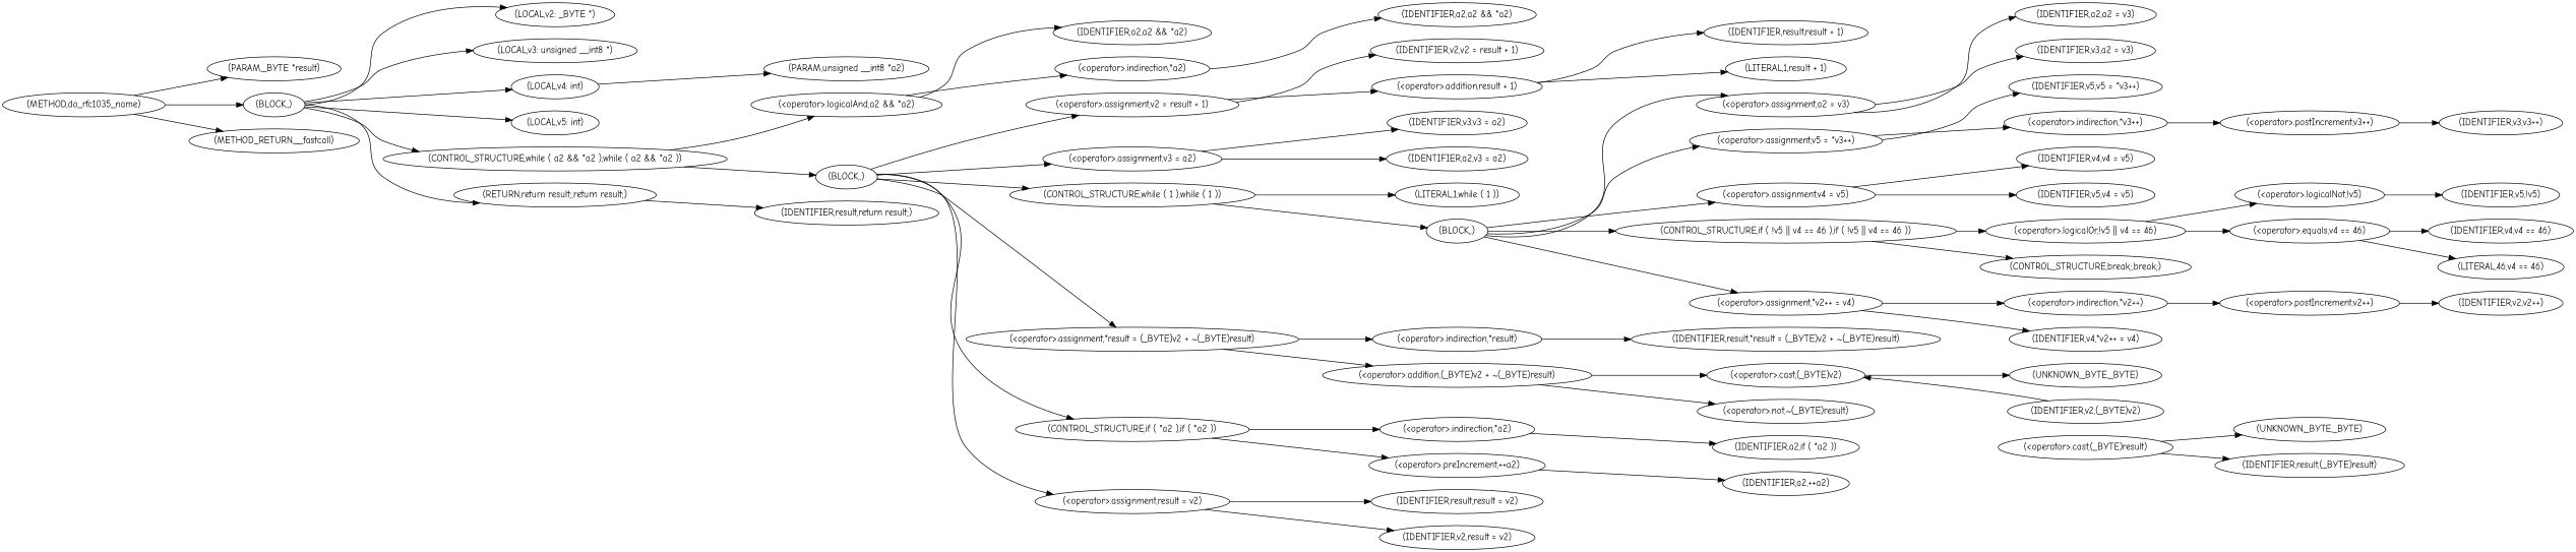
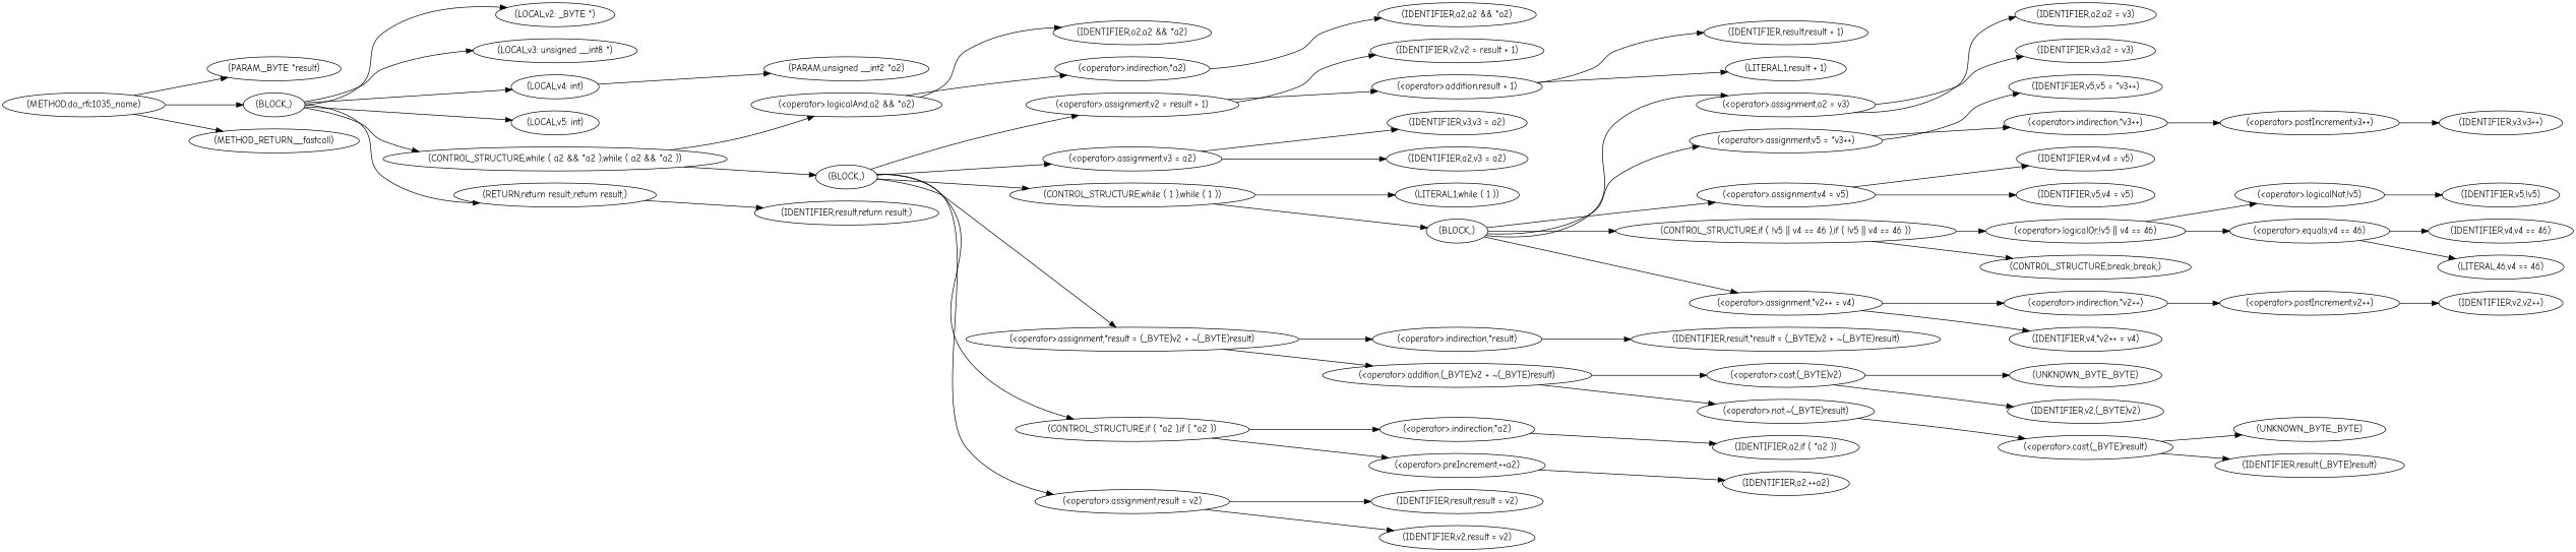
  digraph {
    fontname="Comic Neue"
    rankdir=LR
    node [fontname="Comic Neue"]
    edge [fontname="Comic Neue"]
    n1 [label="(METHOD,do_rfc1035_name)"]
    n2 [label="(PARAM,_BYTE *result)"]
    n3 [label="(BLOCK,,)"]
    n4 [label="(METHOD_RETURN,__fastcall)"]
-   n5 [label="(PARAM,unsigned __int8 *a2)"]
+   n5 [label="(PARAM,unsigned __int2 *a2)"]
    n6 [label="(LOCAL,v2: _BYTE *)"]
    n7 [label="(LOCAL,v3: unsigned __int8 *)"]
    n8 [label="(LOCAL,v4: int)"]
    n9 [label="(LOCAL,v5: int)"]
    n10 [label="(CONTROL_STRUCTURE,while ( a2 && *a2 ),while ( a2 && *a2 ))"]
    n11 [label="(RETURN,return result;,return result;)"]
    n12 [label="(<operator>.logicalAnd,a2 && *a2)"]
    n13 [label="(BLOCK,,)"]
    n14 [label="(IDENTIFIER,result,return result;)"]
    n15 [label="(IDENTIFIER,a2,a2 && *a2)"]
    n16 [label="(<operator>.indirection,*a2)"]
    n17 [label="(<operator>.assignment,v2 = result + 1)"]
    n18 [label="(<operator>.assignment,v3 = a2)"]
    n19 [label="(CONTROL_STRUCTURE,while ( 1 ),while ( 1 ))"]
    n20 [label="(<operator>.assignment,*result = (_BYTE)v2 + ~(_BYTE)result)"]
    n21 [label="(CONTROL_STRUCTURE,if ( *a2 ),if ( *a2 ))"]
    n22 [label="(<operator>.assignment,result = v2)"]
    n23 [label="(IDENTIFIER,a2,a2 && *a2)"]
    n24 [label="(IDENTIFIER,v2,v2 = result + 1)"]
    n25 [label="(<operator>.addition,result + 1)"]
    n26 [label="(IDENTIFIER,v3,v3 = a2)"]
    n27 [label="(IDENTIFIER,a2,v3 = a2)"]
    n28 [label="(LITERAL,1,while ( 1 ))"]
    n29 [label="(BLOCK,,)"]
    n30 [label="(<operator>.indirection,*result)"]
    n31 [label="(<operator>.addition,(_BYTE)v2 + ~(_BYTE)result)"]
    n32 [label="(<operator>.indirection,*a2)"]
    n33 [label="(<operator>.preIncrement,++a2)"]
    n34 [label="(IDENTIFIER,result,result = v2)"]
    n35 [label="(IDENTIFIER,v2,result = v2)"]
    n36 [label="(IDENTIFIER,result,result + 1)"]
    n37 [label="(LITERAL,1,result + 1)"]
    n38 [label="(<operator>.assignment,a2 = v3)"]
    n39 [label="(<operator>.assignment,v5 = *v3++)"]
    n40 [label="(<operator>.assignment,v4 = v5)"]
    n41 [label="(CONTROL_STRUCTURE,if ( !v5 || v4 == 46 ),if ( !v5 || v4 == 46 ))"]
    n42 [label="(<operator>.assignment,*v2++ = v4)"]
    n43 [label="(IDENTIFIER,a2,a2 = v3)"]
    n44 [label="(IDENTIFIER,v3,a2 = v3)"]
    n45 [label="(IDENTIFIER,v5,v5 = *v3++)"]
    n46 [label="(<operator>.indirection,*v3++)"]
    n47 [label="(IDENTIFIER,v4,v4 = v5)"]
    n48 [label="(IDENTIFIER,v5,v4 = v5)"]
    n49 [label="(<operator>.logicalOr,!v5 || v4 == 46)"]
    n50 [label="(CONTROL_STRUCTURE,break;,break;)"]
    n51 [label="(<operator>.indirection,*v2++)"]
    n52 [label="(IDENTIFIER,v4,*v2++ = v4)"]
    n53 [label="(<operator>.postIncrement,v3++)"]
    n54 [label="(IDENTIFIER,v3,v3++)"]
    n55 [label="(<operator>.logicalNot,!v5)"]
    n56 [label="(<operator>.equals,v4 == 46)"]
    n57 [label="(IDENTIFIER,v5,!v5)"]
    n58 [label="(IDENTIFIER,v4,v4 == 46)"]
    n59 [label="(LITERAL,46,v4 == 46)"]
    n60 [label="(<operator>.postIncrement,v2++)"]
    n61 [label="(IDENTIFIER,v2,v2++)"]
    n62 [label="(IDENTIFIER,result,*result = (_BYTE)v2 + ~(_BYTE)result)"]
    n63 [label="(<operator>.cast,(_BYTE)v2)"]
    n64 [label="(<operator>.not,~(_BYTE)result)"]
    n65 [label="(UNKNOWN,_BYTE,_BYTE)"]
    n66 [label="(IDENTIFIER,v2,(_BYTE)v2)"]
    n67 [label="(<operator>.cast,(_BYTE)result)"]
    n68 [label="(UNKNOWN,_BYTE,_BYTE)"]
    n69 [label="(IDENTIFIER,result,(_BYTE)result)"]
    n70 [label="(IDENTIFIER,a2,if ( *a2 ))"]
    n71 [label="(IDENTIFIER,a2,++a2)"]
    n1 -> n2
    n1 -> n3
    n1 -> n4
    n3 -> n6
    n3 -> n7
    n3 -> n8
    n3 -> n9
    n3 -> n10
    n3 -> n11
    n8 -> n5
    n10 -> n12
    n10 -> n13
    n11 -> n14
    n12 -> n15
    n12 -> n16
    n13 -> n17
    n13 -> n18
    n13 -> n19
    n13 -> n20
    n13 -> n21
    n13 -> n22
    n16 -> n23
    n17 -> n24
    n17 -> n25
    n18 -> n26
    n18 -> n27
    n19 -> n28
    n19 -> n29
    n20 -> n30
    n20 -> n31
    n21 -> n32
    n21 -> n33
    n22 -> n34
    n22 -> n35
    n25 -> n36
    n25 -> n37
    n29 -> n38
    n29 -> n39
    n29 -> n40
    n29 -> n41
    n29 -> n42
    n30 -> n62
    n31 -> n63
    n31 -> n64
    n32 -> n70
    n33 -> n71
    n38 -> n43
    n38 -> n44
    n39 -> n45
    n39 -> n46
    n40 -> n47
    n40 -> n48
    n41 -> n49
    n41 -> n50
    n42 -> n51
    n42 -> n52
    n46 -> n53
    n49 -> n55
    n49 -> n56
    n51 -> n60
    n53 -> n54
    n55 -> n57
    n56 -> n58
    n56 -> n59
    n60 -> n61
    n63 -> n65
-   n66 -> n63
+   n63 -> n66
+   n64 -> n67
    n67 -> n68
    n67 -> n69
  }
